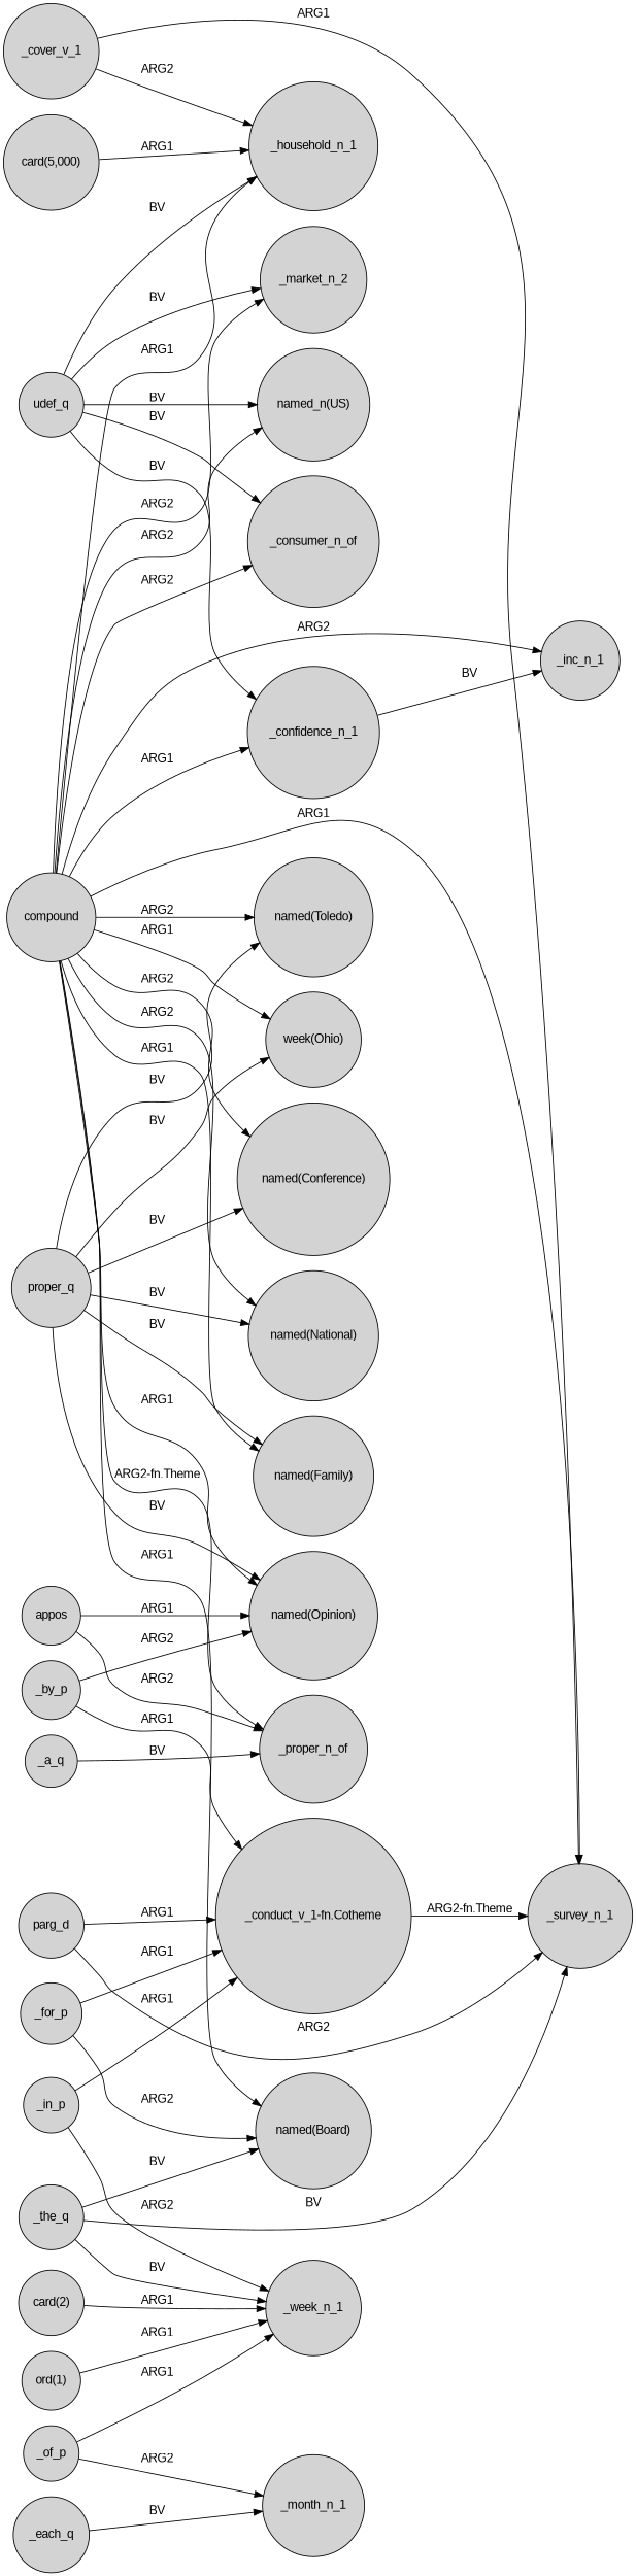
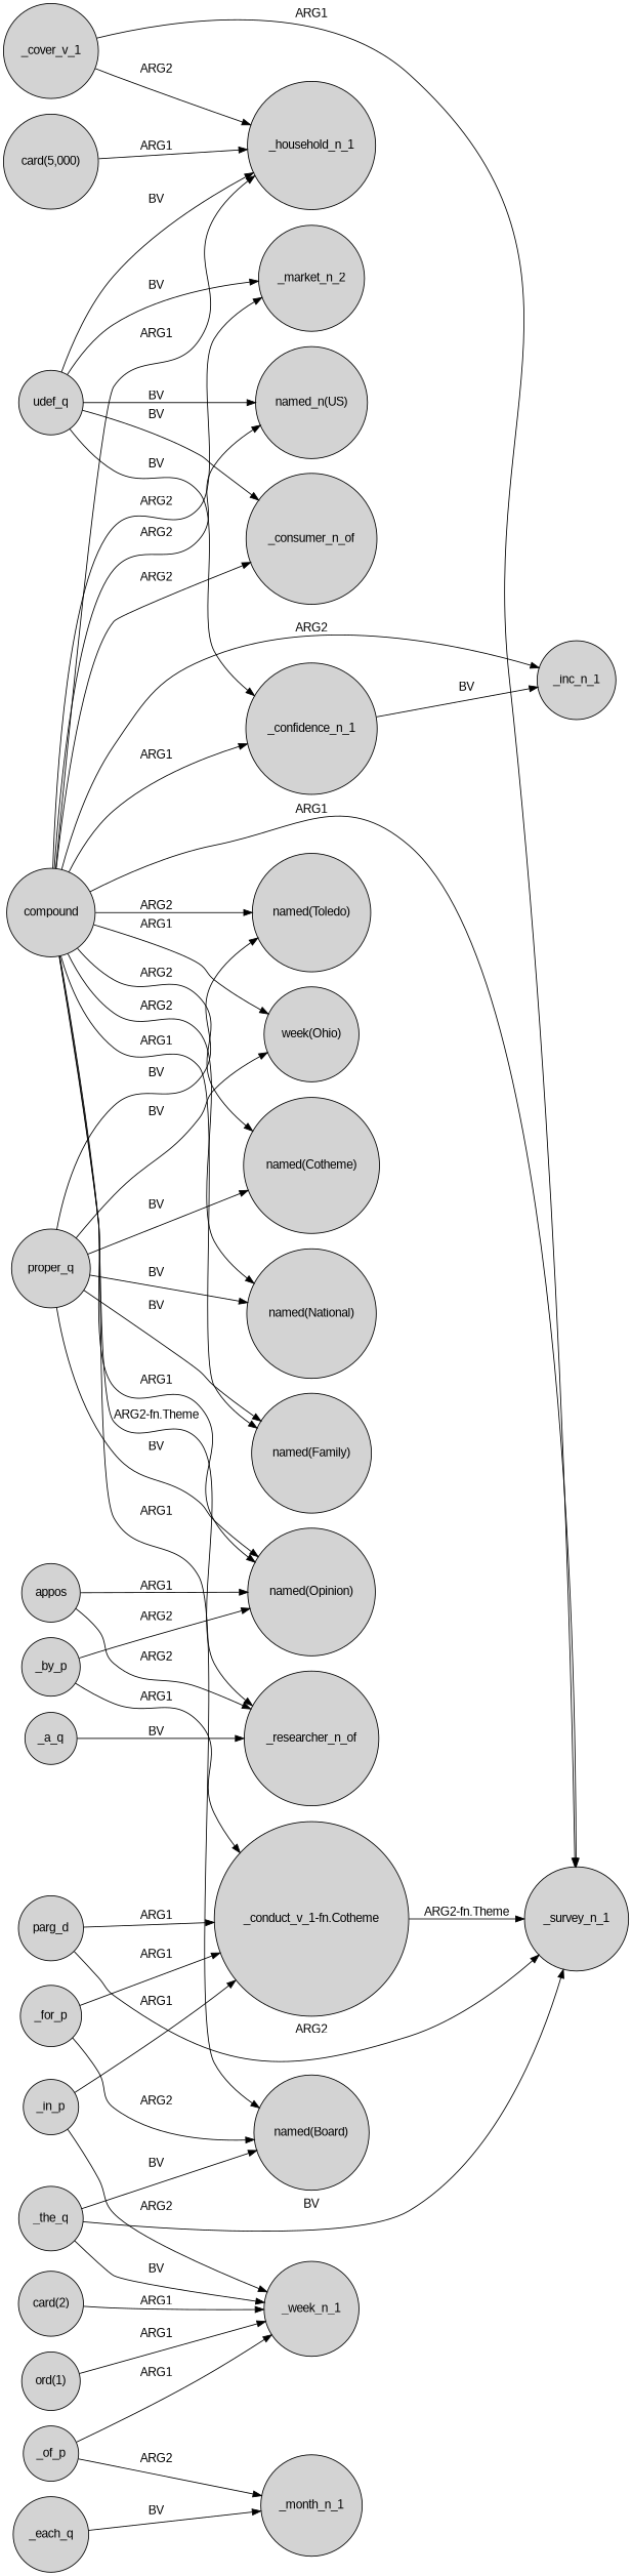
  digraph {
    fontname="Liberation Sans"
    rankdir=LR
    node [fontname="Liberation Sans" shape=circle style=filled]
    edge [fontname="Liberation Sans"]
    _cover_v_1
    _survey_n_1
    _household_n_1
    compound
    n5 [label="week(Ohio)"]
    n6 [label=_market_n_2]
    "named(Board)"
    "named(Toledo)"
    "named_n(US)"
    _inc_n_1
-   _researcher_n_of [label=_proper_n_of]
-   "named(Conference)"
+   _researcher_n_of
+   "named(Conference)" [label="named(Cotheme)"]
    "named(Opinion)"
    "named(National)"
    "named(Family)"
    _confidence_n_1
    _consumer_n_of
    _the_q
    _week_n_1
    proper_q
    parg_d
    "_conduct_v_1-fn.Cotheme"
    udef_q
    _each_q
    _month_n_1
    appos
    _for_p
    "card(2)"
    _a_q
    "ord(1)"
    _in_p
    _by_p
    _of_p
    "card(5,000)"
    _cover_v_1 -> _survey_n_1 [label=ARG1]
    _cover_v_1 -> _household_n_1 [label=ARG2]
    compound -> _survey_n_1 [label=ARG1]
    compound -> _household_n_1 [label=ARG1]
    compound -> n5 [label=ARG1]
    compound -> n6 [label=ARG2]
    compound -> "named(Board)" [label=ARG1]
    compound -> "named(Toledo)" [label=ARG2]
    compound -> "named_n(US)" [label=ARG2]
    compound -> _inc_n_1 [label=ARG2]
    compound -> _researcher_n_of [label="ARG2-fn.Theme"]
    compound -> "named(Conference)" [label=ARG2]
    compound -> "named(Opinion)" [label=ARG1]
    compound -> "named(National)" [label=ARG2]
    compound -> "named(Family)" [label=ARG1]
    compound -> _confidence_n_1 [label=ARG1]
    compound -> _consumer_n_of [label=ARG2]
    _confidence_n_1 -> _inc_n_1 [label=BV]
    _the_q -> _survey_n_1 [label=BV]
    _the_q -> "named(Board)" [label=BV]
    _the_q -> _week_n_1 [label=BV]
    proper_q -> n5 [label=BV]
    proper_q -> "named(Toledo)" [label=BV]
    proper_q -> "named(Conference)" [label=BV]
    proper_q -> "named(Opinion)" [label=BV]
    proper_q -> "named(National)" [label=BV]
    proper_q -> "named(Family)" [label=BV]
    parg_d -> _survey_n_1 [label=ARG2]
    parg_d -> "_conduct_v_1-fn.Cotheme" [label=ARG1]
    "_conduct_v_1-fn.Cotheme" -> _survey_n_1 [label="ARG2-fn.Theme"]
    udef_q -> _household_n_1 [label=BV]
    udef_q -> n6 [label=BV]
    udef_q -> "named_n(US)" [label=BV]
    udef_q -> _confidence_n_1 [label=BV]
    udef_q -> _consumer_n_of [label=BV]
    _each_q -> _month_n_1 [label=BV]
    appos -> _researcher_n_of [label=ARG2]
    appos -> "named(Opinion)" [label=ARG1]
    _for_p -> "named(Board)" [label=ARG2]
    _for_p -> "_conduct_v_1-fn.Cotheme" [label=ARG1]
    "card(2)" -> _week_n_1 [label=ARG1]
    _a_q -> _researcher_n_of [label=BV]
    "ord(1)" -> _week_n_1 [label=ARG1]
    _in_p -> _week_n_1 [label=ARG2]
    _in_p -> "_conduct_v_1-fn.Cotheme" [label=ARG1]
    _by_p -> "named(Opinion)" [label=ARG2]
    _by_p -> "_conduct_v_1-fn.Cotheme" [label=ARG1]
    _of_p -> _week_n_1 [label=ARG1]
    _of_p -> _month_n_1 [label=ARG2]
    "card(5,000)" -> _household_n_1 [label=ARG1]
  }
